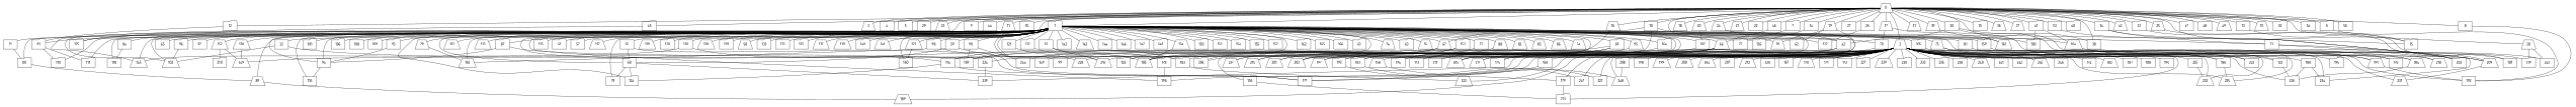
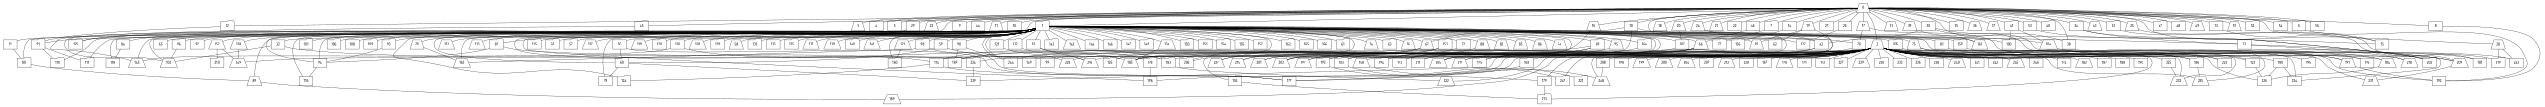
  graph {
    fontname="Fira Sans"
    node [fontname="Fira Sans" shape=trapezium]
    edge [fontname="Fira Sans"]
    1 [shape=folder]
    0
    2
    3
    4 [shape=folder]
    5 [shape=folder]
    6 [shape=folder]
    7 [shape=folder]
    8 [shape=box]
    9 [shape=box]
    10 [shape=box]
    11
    12 [shape=folder]
    13 [shape=box]
    14 [shape=box]
    15 [shape=folder]
    16
    17
    18
    19
    20
    21
    22 [shape=box]
    23
    24
    25
    26 [shape=box]
    27 [shape=box]
    28
    29 [shape=box]
    30 [shape=box]
    31
    32 [shape=box]
    33 [shape=folder]
    34 [shape=box]
    35 [shape=folder]
    36
    37
    38 [shape=box]
    39
    40 [shape=folder]
    41 [shape=folder]
    42 [shape=box]
    43
    44 [shape=box]
    45 [shape=folder]
    46 [shape=box]
    47 [shape=folder]
    48 [shape=box]
    49
    50 [shape=box]
    51
    52 [shape=folder]
    53 [shape=box]
    54 [shape=box]
    55 [shape=box]
    56 [shape=box]
    184
    57 [shape=folder]
    58
    59 [shape=box]
    60 [shape=folder]
    61 [shape=folder]
    62 [shape=folder]
    63 [shape=folder]
    64
    65 [shape=box]
    66
    67
    68 [shape=folder]
    69 [shape=folder]
    70 [shape=box]
    71 [shape=box]
    72 [shape=box]
    73 [shape=box]
    74
    75
    76
    77 [shape=folder]
    78 [shape=box]
    79
    80 [shape=folder]
    81 [shape=box]
    82
    83 [shape=box]
    84 [shape=box]
    85
    86
    87 [shape=folder]
    88
    89
    90 [shape=box]
    91 [shape=folder]
    92
    93 [shape=folder]
    94 [shape=box]
    95
    96 [shape=folder]
    97 [shape=box]
    98 [shape=folder]
    99 [shape=box]
    100 [shape=folder]
    101 [shape=folder]
    102
    103 [shape=folder]
    104
    105 [shape=folder]
    106 [shape=folder]
    107 [shape=box]
    108 [shape=box]
    109 [shape=folder]
    110 [shape=folder]
    111 [shape=folder]
    112
    113
    114 [shape=box]
    115 [shape=folder]
    116 [shape=box]
    117
    118 [shape=box]
    119
    120 [shape=folder]
    121 [shape=box]
    122
    123 [shape=box]
    124 [shape=folder]
    125 [shape=folder]
    126 [shape=folder]
    127 [shape=box]
    128
    129 [shape=folder]
    130 [shape=box]
    131 [shape=folder]
    132 [shape=folder]
    133 [shape=box]
    134
    135 [shape=folder]
    136 [shape=folder]
    137
    138
    139
    140 [shape=folder]
    141
    142 [shape=folder]
    143
    144 [shape=box]
    145
    146 [shape=box]
    147 [shape=box]
    148 [shape=folder]
    149 [shape=box]
    150 [shape=folder]
    151 [shape=box]
    152
    153 [shape=folder]
    154 [shape=folder]
    155 [shape=box]
    156 [shape=folder]
    157 [shape=box]
    158
    159 [shape=folder]
    160 [shape=folder]
    161
    162 [shape=folder]
    163
    164 [shape=folder]
    165 [shape=box]
    166 [shape=box]
    167 [shape=folder]
    168 [shape=folder]
    169 [shape=folder]
    170
    171 [shape=box]
    172 [shape=box]
    173 [shape=box]
    174 [shape=box]
    175 [shape=folder]
    176 [shape=box]
    177 [shape=box]
    178 [shape=folder]
    179 [shape=box]
    180 [shape=box]
    181 [shape=box]
    182
    183 [shape=folder]
    185
    186 [shape=folder]
    187 [shape=box]
    188 [shape=box]
    189
    190 [shape=box]
    191
    192 [shape=box]
    193 [shape=folder]
    194 [shape=folder]
    195 [shape=folder]
    196 [shape=box]
    197
    198 [shape=box]
    199
    200
    201
    202 [shape=folder]
    203
    204
    205
    206 [shape=folder]
    207 [shape=folder]
    208 [shape=folder]
    209
    211 [shape=box]
    212
    213 [shape=folder]
    215
    216
    217
    218
    219 [shape=folder]
    220 [shape=box]
    221 [shape=folder]
    222
    223 [shape=box]
    224 [shape=folder]
    225 [shape=box]
    226 [shape=folder]
    227 [shape=folder]
    228
    229
    230 [shape=folder]
    231
    232
    233 [shape=box]
    234 [shape=box]
    235
    236 [shape=folder]
    237
    238 [shape=box]
    239 [shape=box]
    240
    241 [shape=box]
    242 [shape=folder]
    243 [shape=box]
    244 [shape=box]
    245
    246 [shape=box]
    247 [shape=folder]
    248
    249
    210 [shape=folder]
    1 -- 15
    1 -- 57
    1 -- 58
    1 -- 59
    1 -- 60
    1 -- 61
    1 -- 62
    1 -- 63
    1 -- 64
    1 -- 65
    1 -- 66
    1 -- 67
    1 -- 68
    1 -- 69
    1 -- 70
    1 -- 71
    1 -- 72
    1 -- 73
    1 -- 74
    1 -- 75
    1 -- 76
    1 -- 77
    1 -- 78
    1 -- 79
    1 -- 80
    1 -- 81
    1 -- 82
    1 -- 83
    1 -- 84
    1 -- 85
    1 -- 86
    1 -- 87
    1 -- 88
    1 -- 89
    1 -- 90
    1 -- 91
    1 -- 92
    1 -- 93
    1 -- 94
    1 -- 95
    1 -- 96
    1 -- 97
    1 -- 98
    1 -- 99
    1 -- 100
    1 -- 101
    1 -- 102
    1 -- 103
    1 -- 104
    1 -- 105
    1 -- 106
    1 -- 107
    1 -- 108
    1 -- 109
    1 -- 110
    1 -- 111
    1 -- 112
    1 -- 113
    1 -- 114
    1 -- 115
    1 -- 116
    1 -- 117
    1 -- 118
    1 -- 119
    1 -- 120
    1 -- 121
    1 -- 122
    1 -- 123
    1 -- 124
    1 -- 125
    1 -- 126
    1 -- 127
    1 -- 128
    1 -- 129
    1 -- 130
    1 -- 131
    1 -- 132
    1 -- 133
    1 -- 134
    1 -- 135
    1 -- 136
    1 -- 137
    1 -- 138
    1 -- 139
    1 -- 140
    1 -- 141
    1 -- 142
    1 -- 143
    1 -- 144
    1 -- 145
    1 -- 146
    1 -- 147
    1 -- 148
    1 -- 149
    1 -- 150
    1 -- 151
    1 -- 152
    1 -- 153
    1 -- 154
    1 -- 155
    1 -- 156
    1 -- 157
    1 -- 158
    1 -- 159
    1 -- 160
    1 -- 161
    1 -- 162
    1 -- 163
    1 -- 164
    1 -- 165
    1 -- 166
    0 -- 1
    0 -- 2
    0 -- 3
    0 -- 4
    0 -- 5
    0 -- 6
    0 -- 7
    0 -- 8
    0 -- 9
    0 -- 10
    0 -- 11
    0 -- 12
    0 -- 13
    0 -- 14
    0 -- 15
    0 -- 16
    0 -- 17
    0 -- 18
    0 -- 19
    0 -- 20
    0 -- 21
    0 -- 22
    0 -- 23
    0 -- 24
    0 -- 25
    0 -- 26
    0 -- 27
    0 -- 28
    0 -- 29
    0 -- 30
    0 -- 31
    0 -- 32
    0 -- 33
    0 -- 34
    0 -- 35
    0 -- 36
    0 -- 37
    0 -- 38
    0 -- 39
    0 -- 40
    0 -- 41
    0 -- 42
    0 -- 43
    0 -- 44
    0 -- 45
    0 -- 46
    0 -- 47
    0 -- 48
    0 -- 49
    0 -- 50
    0 -- 51
    0 -- 52
    0 -- 53
    0 -- 54
    0 -- 55
    0 -- 56
    0 -- 184
    2 -- 184
    2 -- 167
    2 -- 168
    2 -- 169
    2 -- 170
    2 -- 171
    2 -- 172
    2 -- 173
    2 -- 174
    2 -- 175
    2 -- 176
    2 -- 177
    2 -- 178
    2 -- 179
    2 -- 180
    2 -- 181
    2 -- 182
    2 -- 183
    2 -- 185
    2 -- 186
    2 -- 187
    2 -- 188
    2 -- 189
    2 -- 190
    2 -- 191
    2 -- 192
    2 -- 193
    2 -- 194
    2 -- 195
    2 -- 196
    2 -- 197
    2 -- 198
    2 -- 199
    2 -- 200
    2 -- 201
    2 -- 202
    2 -- 203
    2 -- 204
    2 -- 205
    2 -- 206
    2 -- 207
    2 -- 208
    2 -- 209
    2 -- 211
    2 -- 212
    2 -- 213
    2 -- 215
    2 -- 216
    2 -- 217
    2 -- 218
    2 -- 219
    2 -- 220
-   2 -- 221
    2 -- 222
    2 -- 223
    2 -- 224
    2 -- 225
    2 -- 226
    2 -- 227
    2 -- 228
    2 -- 229
    2 -- 230
    2 -- 231
    2 -- 232
    2 -- 233
    2 -- 234
    2 -- 235
    2 -- 236
    2 -- 237
    2 -- 238
    2 -- 239
    2 -- 240
    2 -- 241
    2 -- 242
    2 -- 243
    2 -- 244
    2 -- 245
    2 -- 246
    2 -- 247
    2 -- 248
    2 -- 249
    6 -- 192
    7 -- 77
    8 -- 192
    10 -- 67
    10 -- 203
    10 -- 205
    12 -- 91
    13 -- 15
    14 -- 156
    16 -- 185
    17 -- 70
    17 -- 176
    19 -- 62
    19 -- 92
    19 -- 205
    20 -- 107
    23 -- 94
    24 -- 42
    24 -- 217
    25 -- 181
    26 -- 127
    28 -- 219
    28 -- 243
    29 -- 102
    29 -- 125
    30 -- 38
    30 -- 42
    30 -- 235
    32 -- 102
    32 -- 114
    33 -- 209
    34 -- 73
    34 -- 202
    39 -- 161
    41 -- 100
    41 -- 104
    42 -- 99
    42 -- 103
    44 -- 169
    45 -- 145
    46 -- 66
    50 -- 60
    50 -- 177
    53 -- 234
    55 -- 224
    184 -- 226
    59 -- 60
    59 -- 183
    60 -- 78
-   60 -- 124
    60 -- 239
    66 -- 149
    66 -- 173
    66 -- 211
    67 -- 114
    67 -- 126
    69 -- 169
    69 -- 201
    69 -- 203
    70 -- 175
    71 -- 80
    72 -- 237
    73 -- 209
    73 -- 218
    75 -- 223
    75 -- 232
    79 -- 163
    80 -- 89
    81 -- 123
    83 -- 178
    83 -- 216
    84 -- 118
    87 -- 94
    87 -- 196
    88 -- 215
    89 -- 189
    90 -- 169
    90 -- 244
    91 -- 110
    91 -- 111
    93 -- 94
    94 -- 116
    95 -- 197
    96 -- 102
    98 -- 163
    98 -- 177
    103 -- 221
    104 -- 202
    105 -- 186
    107 -- 194
    114 -- 124
    114 -- 179
    121 -- 228
    122 -- 160
    123 -- 226
    130 -- 145
    130 -- 185
    132 -- 216
    134 -- 185
    136 -- 213
    138 -- 249
    152 -- 249
    152 -- 210
    153 -- 185
    153 -- 206
    158 -- 248
    159 -- 191
    164 -- 193
    168 -- 177
    178 -- 196
    179 -- 213
    180 -- 226
    180 -- 234
    183 -- 222
    186 -- 235
    191 -- 192
    193 -- 247
    208 -- 248
    209 -- 231
    224 -- 239
    225 -- 232
  }
